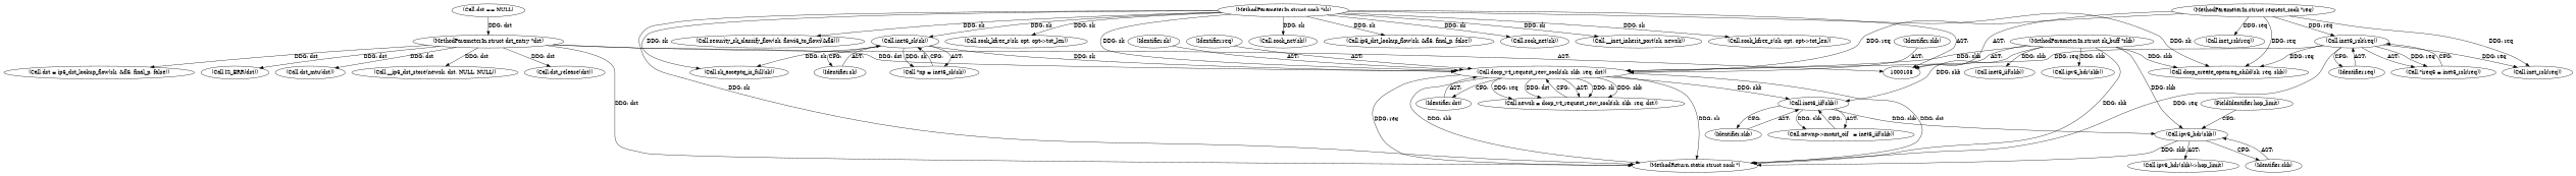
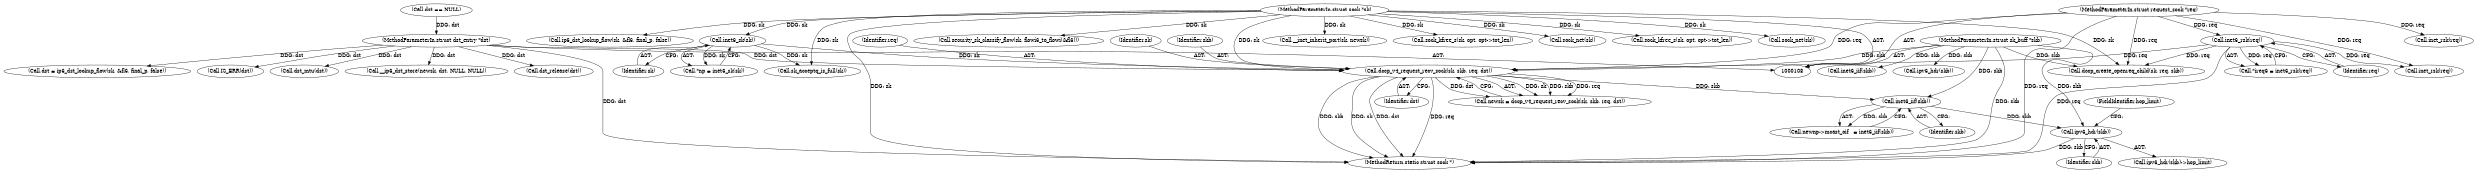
  digraph {
    n1 [label="(Call,ipv6_hdr(skb))"]
    n2 [label="(MethodReturn,static struct sock *)"]
    n3 [label="(Call,ipv6_hdr(skb)->hop_limit)"]
    n4 [label="(Identifier,skb)"]
    n5 [label="(Call,inet6_iif(skb))"]
    n6 [label="(Call,newnp->mcast_oif   = inet6_iif(skb))"]
    n7 [label="(Identifier,skb)"]
    n8 [label="(Call,dccp_v4_request_recv_sock(sk, skb, req, dst))"]
    n9 [label="(Identifier,dst)"]
    n10 [label="(Call,newsk = dccp_v4_request_recv_sock(sk, skb, req, dst))"]
    n11 [label="(Call,inet6_sk(sk))"]
    n12 [label="(Call,sk_acceptq_is_full(sk))"]
    n13 [label="(Identifier,sk)"]
    n14 [label="(Call,*np = inet6_sk(sk))"]
    n15 [label="(MethodParameterIn,struct sock *sk)"]
    n16 [label="(Call,sock_net(sk))"]
    n17 [label="(Call,sock_kfree_s(sk, opt, opt->tot_len))"]
    n18 [label="(Call,dccp_create_openreq_child(sk, req, skb))"]
    n19 [label="(Call,sock_net(sk))"]
    n20 [label="(Call,ip6_dst_lookup_flow(sk, &fl6, final_p, false))"]
    n21 [label="(Call,__inet_inherit_port(sk, newsk))"]
    n22 [label="(Call,sock_kfree_s(sk, opt, opt->tot_len))"]
    n23 [label="(Call,security_sk_classify_flow(sk, flowi6_to_flowi(&fl6)))"]
    1000108
    n25 [label="(MethodParameterIn,struct sk_buff *skb)"]
    n26 [label="(Call,inet6_iif(skb))"]
    n27 [label="(Call,ipv6_hdr(skb))"]
    n28 [label="(Call,inet6_rsk(req))"]
    n29 [label="(Call,inet_rsk(req))"]
    n30 [label="(Call,*ireq6 = inet6_rsk(req))"]
    n31 [label="(Identifier,req)"]
    n32 [label="(MethodParameterIn,struct request_sock *req)"]
    n33 [label="(Call,inet_rsk(req))"]
    n34 [label="(MethodParameterIn,struct dst_entry *dst)"]
    n35 [label="(Call,dst = ip6_dst_lookup_flow(sk, &fl6, final_p, false))"]
    n36 [label="(Call,IS_ERR(dst))"]
    n37 [label="(Call,dst_mtu(dst))"]
    n38 [label="(Call,__ip6_dst_store(newsk, dst, NULL, NULL))"]
    n39 [label="(Call,dst_release(dst))"]
    n40 [label="(Call,dst == NULL)"]
    n41 [label="(Identifier,skb)"]
    n42 [label="(FieldIdentifier,hop_limit)"]
    n43 [label="(Identifier,req)"]
    n44 [label="(Identifier,sk)"]
    n1 -> n2 [label="DDG: skb"]
    n1 -> n3 [label="AST: "]
    n1 -> n4 [label="CFG: "]
    n4 -> n1 [label="AST: "]
    n5 -> n1 [label="DDG: skb"]
    n5 -> n6 [label="AST: "]
    n5 -> n6 [label="DDG: skb"]
    n5 -> n7 [label="CFG: "]
    n6 -> n5 [label="CFG: "]
    n7 -> n5 [label="AST: "]
    n8 -> n2 [label="DDG: req"]
    n8 -> n2 [label="DDG: skb"]
    n8 -> n2 [label="DDG: sk"]
    n8 -> n2 [label="DDG: dst"]
    n8 -> n5 [label="DDG: skb"]
    n8 -> n9 [label="CFG: "]
    n8 -> n10 [label="AST: "]
    n8 -> n10 [label="DDG: sk"]
    n8 -> n10 [label="DDG: skb"]
    n8 -> n10 [label="DDG: req"]
    n8 -> n10 [label="DDG: dst"]
    n9 -> n8 [label="AST: "]
    n10 -> n8 [label="CFG: "]
    n11 -> n8 [label="DDG: sk"]
    n11 -> n12 [label="DDG: sk"]
    n11 -> n13 [label="CFG: "]
    n11 -> n14 [label="AST: "]
    n11 -> n14 [label="DDG: sk"]
    n13 -> n11 [label="AST: "]
    n14 -> n11 [label="CFG: "]
    n15 -> n2 [label="DDG: sk"]
    n15 -> n8 [label="DDG: sk"]
    n15 -> n11 [label="DDG: sk"]
    n15 -> n12 [label="DDG: sk"]
    n15 -> n16 [label="DDG: sk"]
    n15 -> n17 [label="DDG: sk"]
    n15 -> n18 [label="DDG: sk"]
    n15 -> n19 [label="DDG: sk"]
    n15 -> n20 [label="DDG: sk"]
    n15 -> n21 [label="DDG: sk"]
    n15 -> n22 [label="DDG: sk"]
    n15 -> n23 [label="DDG: sk"]
    n15 -> 1000108 [label="AST: "]
    n25 -> n1 [label="DDG: skb"]
    n25 -> n2 [label="DDG: skb"]
    n25 -> n5 [label="DDG: skb"]
    n25 -> n8 [label="DDG: skb"]
    n25 -> n18 [label="DDG: skb"]
    n25 -> 1000108 [label="AST: "]
    n25 -> n26 [label="DDG: skb"]
    n25 -> n27 [label="DDG: skb"]
    n28 -> n2 [label="DDG: req"]
    n28 -> n8 [label="DDG: req"]
    n28 -> n18 [label="DDG: req"]
    n28 -> n29 [label="DDG: req"]
    n28 -> n30 [label="AST: "]
    n28 -> n30 [label="DDG: req"]
    n28 -> n31 [label="CFG: "]
    n30 -> n28 [label="CFG: "]
    n31 -> n28 [label="AST: "]
+   n32 -> n2 [label="DDG: req"]
    n32 -> n8 [label="DDG: req"]
    n32 -> n18 [label="DDG: req"]
    n32 -> 1000108 [label="AST: "]
    n32 -> n28 [label="DDG: req"]
    n32 -> n29 [label="DDG: req"]
    n32 -> n33 [label="DDG: req"]
    n34 -> n2 [label="DDG: dst"]
    n34 -> n8 [label="DDG: dst"]
    n34 -> 1000108 [label="AST: "]
    n34 -> n35 [label="DDG: dst"]
    n34 -> n36 [label="DDG: dst"]
    n34 -> n37 [label="DDG: dst"]
    n34 -> n38 [label="DDG: dst"]
    n34 -> n39 [label="DDG: dst"]
    n40 -> n34 [label="DDG: dst"]
    n41 -> n8 [label="AST: "]
    n42 -> n1 [label="CFG: "]
    n43 -> n8 [label="AST: "]
    n44 -> n8 [label="AST: "]
  }
